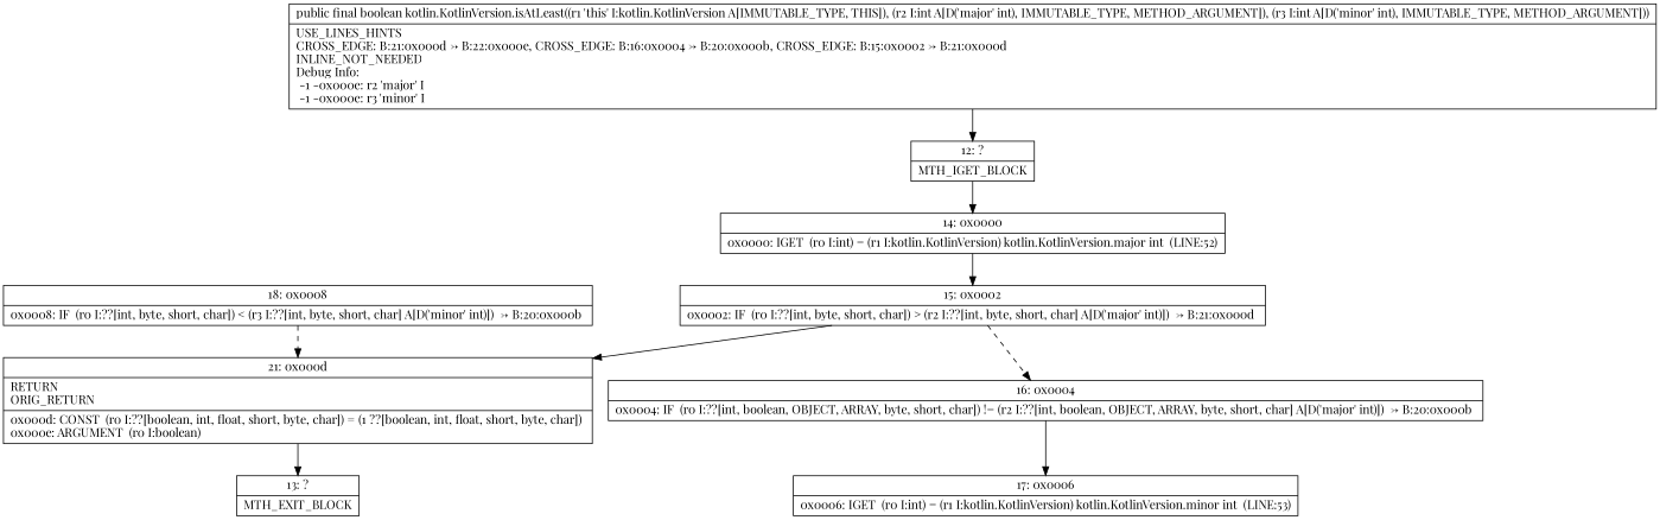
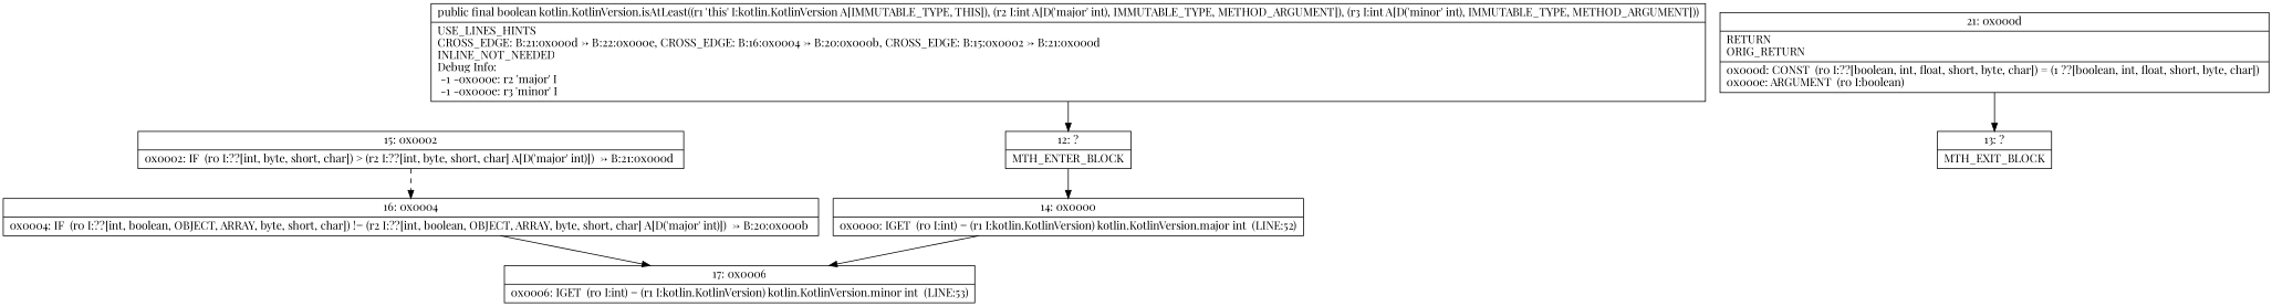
  digraph {
    fontname="Playfair Display"
    node [fontname="Playfair Display" shape=record]
    edge [fontname="Playfair Display"]
-   n1 [label="{12\:\ ?|MTH_IGET_BLOCK\l}"]
+   n1 [label="{12\:\ ?|MTH_ENTER_BLOCK\l}"]
    n2 [label="{14\:\ 0x0000|0x0000: IGET  (r0 I:int) = (r1 I:kotlin.KotlinVersion) kotlin.KotlinVersion.major int  (LINE:52)\l}"]
    n3 [label="{15\:\ 0x0002|0x0002: IF  (r0 I:??[int, byte, short, char]) \> (r2 I:??[int, byte, short, char] A[D('major' int)])  \-\> B:21:0x000d \l}"]
    n4 [label="{16\:\ 0x0004|0x0004: IF  (r0 I:??[int, boolean, OBJECT, ARRAY, byte, short, char]) != (r2 I:??[int, boolean, OBJECT, ARRAY, byte, short, char] A[D('major' int)])  \-\> B:20:0x000b \l}"]
    n5 [label="{21\:\ 0x000d|RETURN\lORIG_RETURN\l|0x000d: CONST  (r0 I:??[boolean, int, float, short, byte, char]) = (1 ??[boolean, int, float, short, byte, char]) \l0x000e: ARGUMENT  (r0 I:boolean) \l}"]
    n6 [label="{17\:\ 0x0006|0x0006: IGET  (r0 I:int) = (r1 I:kotlin.KotlinVersion) kotlin.KotlinVersion.minor int  (LINE:53)\l}"]
    n7 [label="{13\:\ ?|MTH_EXIT_BLOCK\l}"]
-   n8 [label="{18\:\ 0x0008|0x0008: IF  (r0 I:??[int, byte, short, char]) \< (r3 I:??[int, byte, short, char] A[D('minor' int)])  \-\> B:20:0x000b \l}"]
    n9 [label="{public final boolean kotlin.KotlinVersion.isAtLeast((r1 'this' I:kotlin.KotlinVersion A[IMMUTABLE_TYPE, THIS]), (r2 I:int A[D('major' int), IMMUTABLE_TYPE, METHOD_ARGUMENT]), (r3 I:int A[D('minor' int), IMMUTABLE_TYPE, METHOD_ARGUMENT]))  | USE_LINES_HINTS\lCROSS_EDGE: B:21:0x000d \-\> B:22:0x000e, CROSS_EDGE: B:16:0x0004 \-\> B:20:0x000b, CROSS_EDGE: B:15:0x0002 \-\> B:21:0x000d\lINLINE_NOT_NEEDED\lDebug Info:\l  \-1 \-0x000e: r2 'major' I\l  \-1 \-0x000e: r3 'minor' I\l}"]
    n1 -> n2
-   n2 -> n3
+   n2 -> n6
    n3 -> n4 [style=dashed]
-   n3 -> n5
    n4 -> n6 [style=solid]
    n5 -> n7
-   n8 -> n5 [style=dashed]
    n9 -> n1
  }
